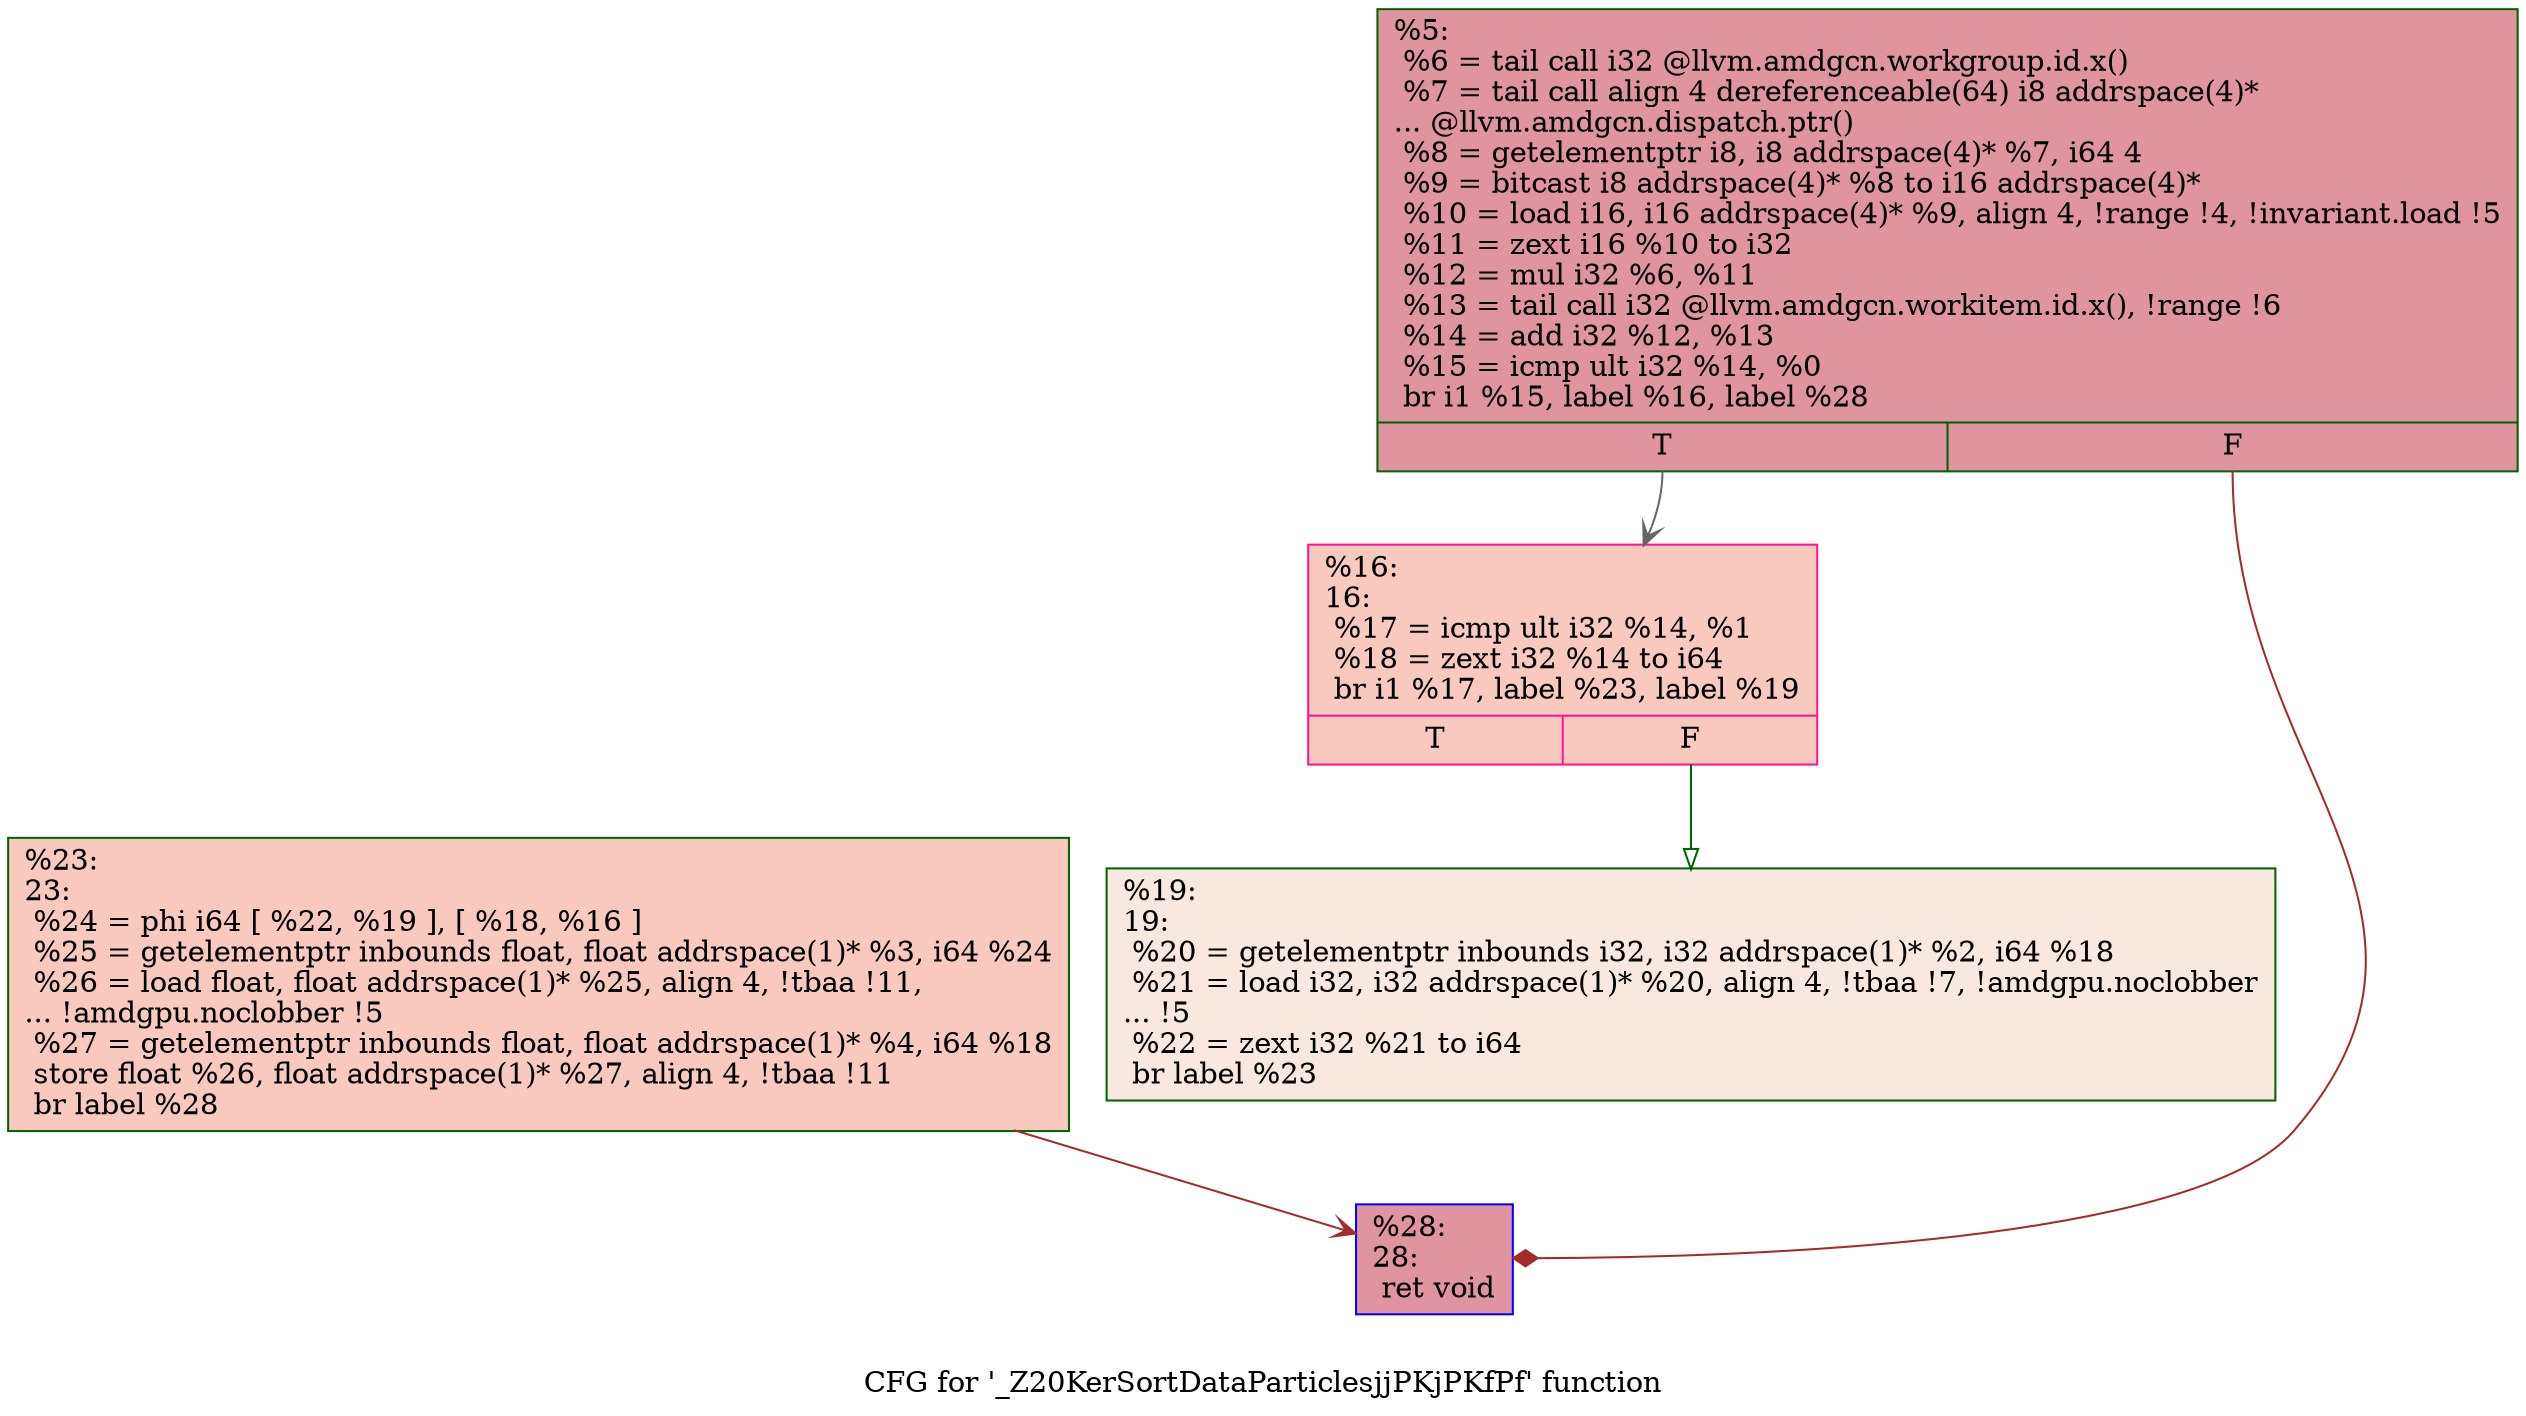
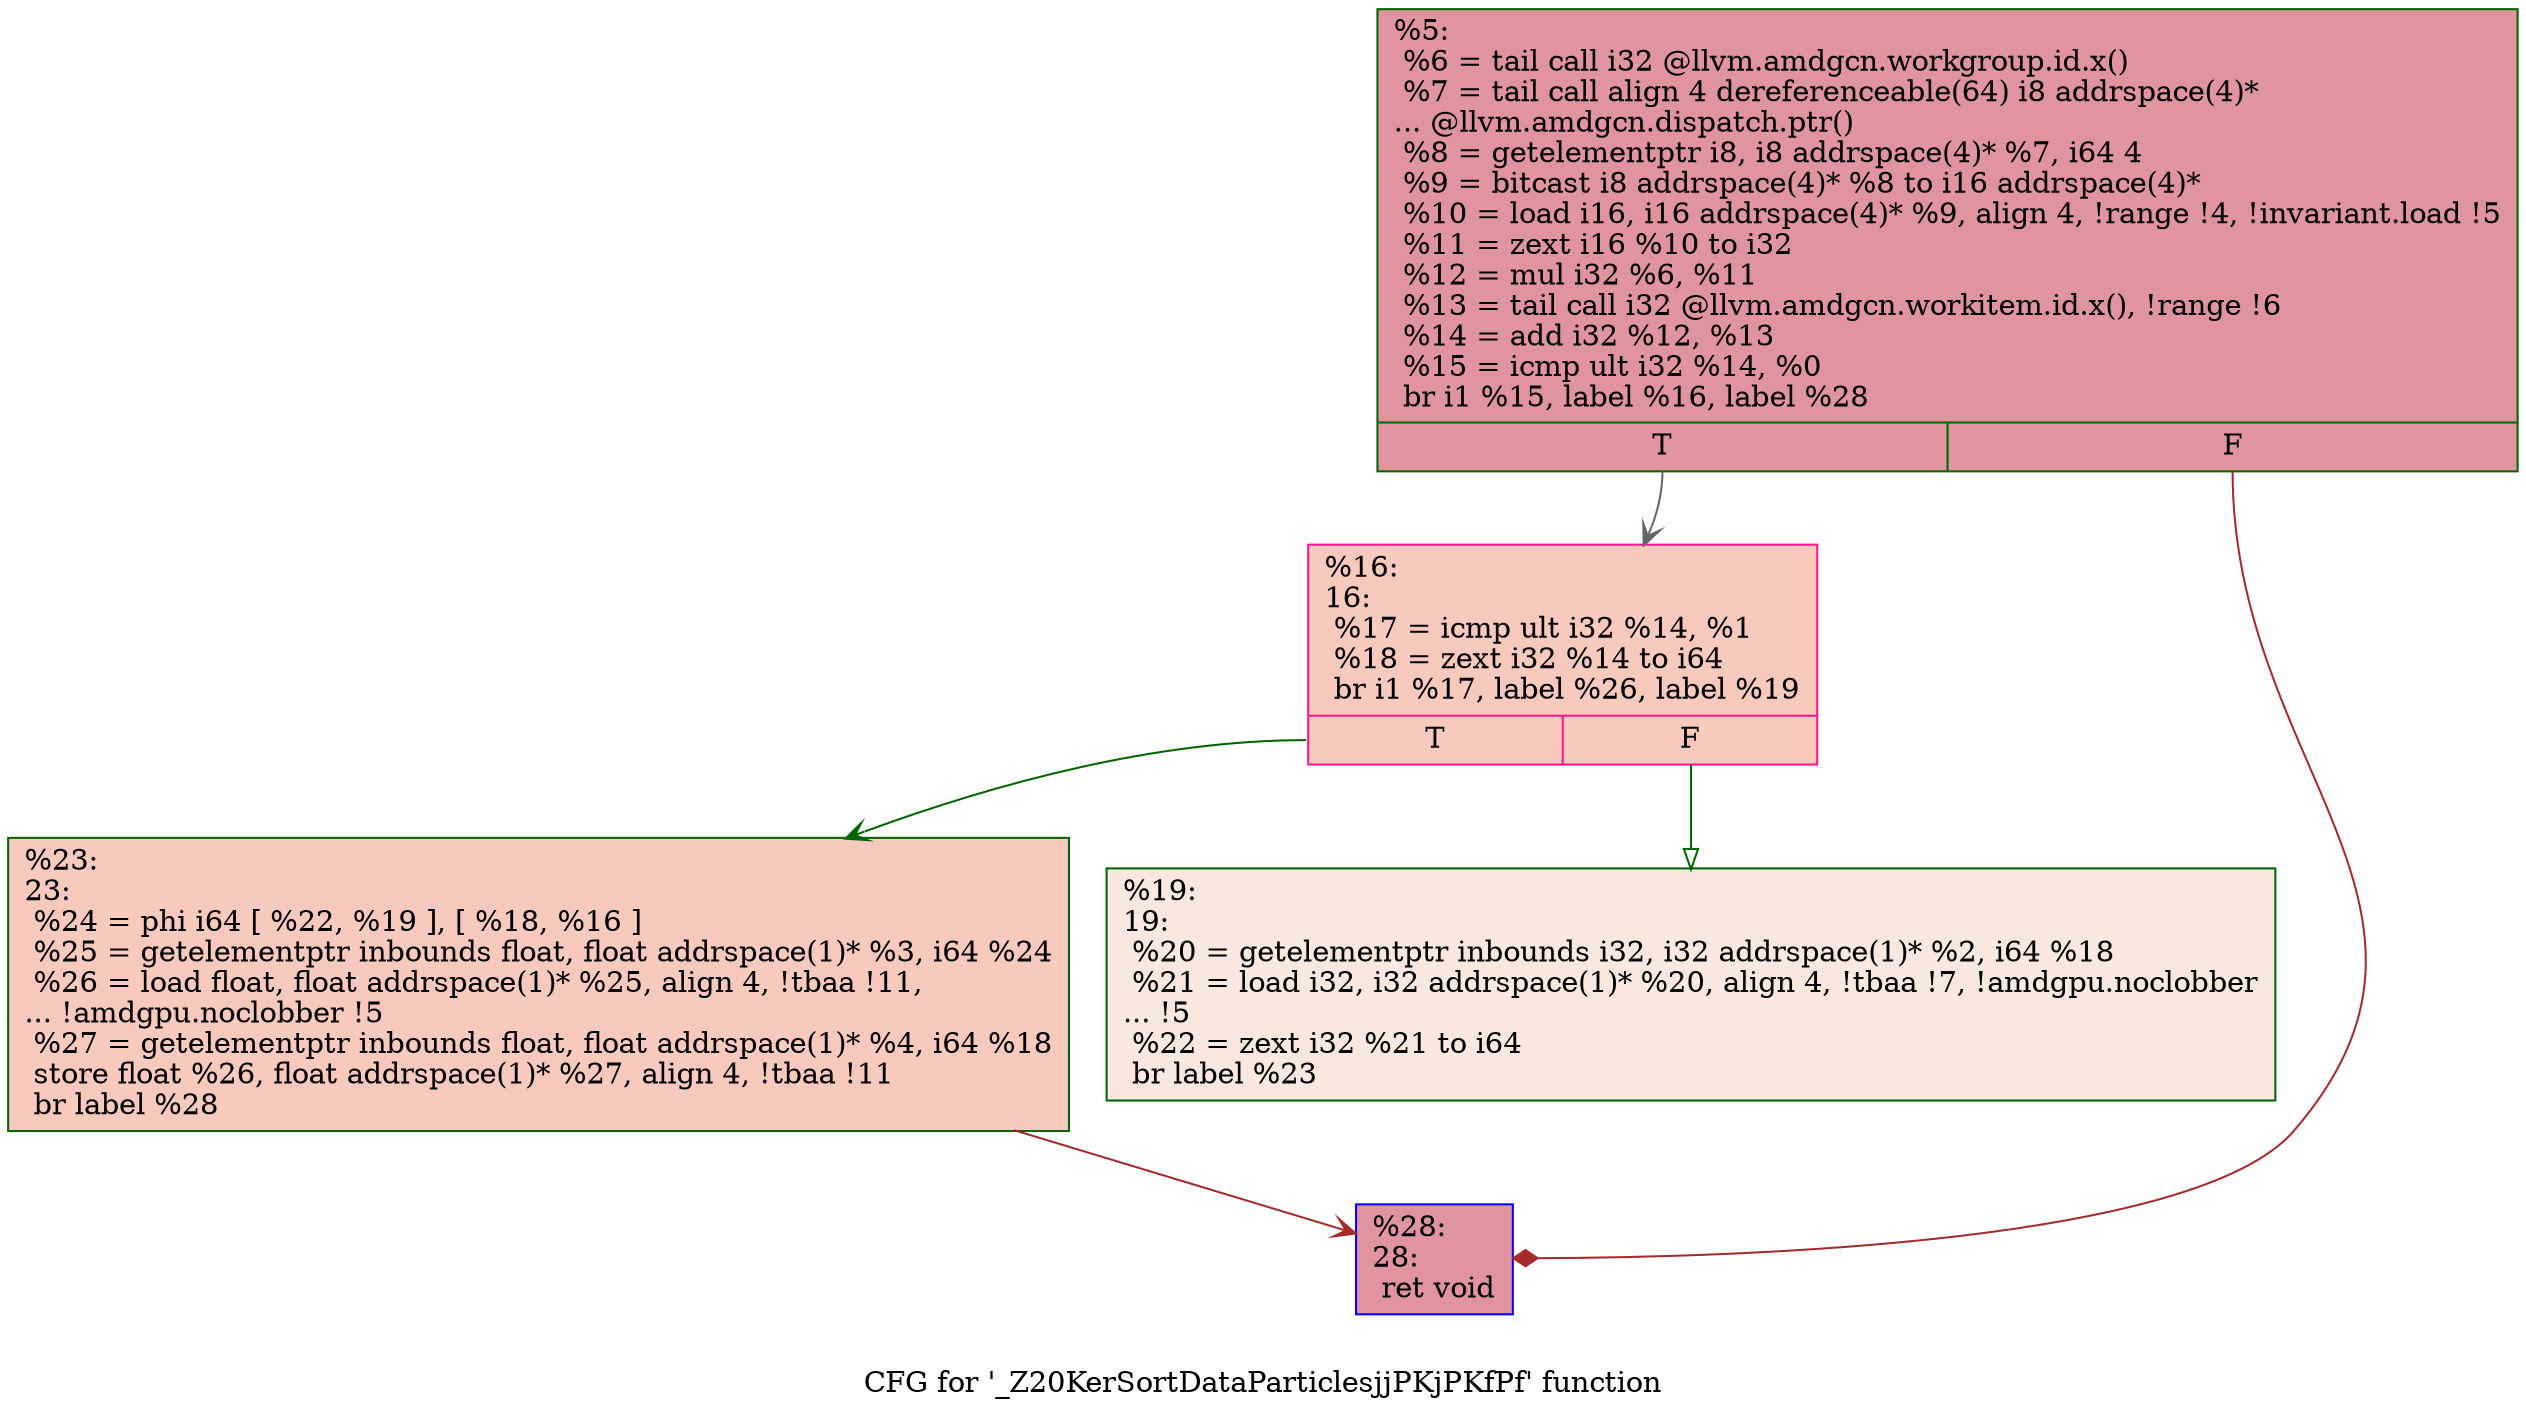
  digraph {
    label="CFG for '_Z20KerSortDataParticlesjjPKjPKfPf' function"
    node [color=darkgreen fillcolor="#b70d2870" shape=record style=filled]
    edge [arrowhead=vee color=brown tailport=s0]
    n1 [label="{%5:\l  %6 = tail call i32 @llvm.amdgcn.workgroup.id.x()\l  %7 = tail call align 4 dereferenceable(64) i8 addrspace(4)*\l... @llvm.amdgcn.dispatch.ptr()\l  %8 = getelementptr i8, i8 addrspace(4)* %7, i64 4\l  %9 = bitcast i8 addrspace(4)* %8 to i16 addrspace(4)*\l  %10 = load i16, i16 addrspace(4)* %9, align 4, !range !4, !invariant.load !5\l  %11 = zext i16 %10 to i32\l  %12 = mul i32 %6, %11\l  %13 = tail call i32 @llvm.amdgcn.workitem.id.x(), !range !6\l  %14 = add i32 %12, %13\l  %15 = icmp ult i32 %14, %0\l  br i1 %15, label %16, label %28\l|{<s0>T|<s1>F}}"]
-   n2 [color=deeppink fillcolor="#ef886b70" label="{%16:\l16:                                               \l  %17 = icmp ult i32 %14, %1\l  %18 = zext i32 %14 to i64\l  br i1 %17, label %23, label %19\l|{<s0>T|<s1>F}}"]
+   n2 [color=deeppink fillcolor="#ef886b70" label="{%16:\l16:                                               \l  %17 = icmp ult i32 %14, %1\l  %18 = zext i32 %14 to i64\l  br i1 %17, label %26, label %19\l|{<s0>T|<s1>F}}"]
    n3 [color=blue label="{%28:\l28:                                               \l  ret void\l}"]
    n4 [fillcolor="#ef886b70" label="{%23:\l23:                                               \l  %24 = phi i64 [ %22, %19 ], [ %18, %16 ]\l  %25 = getelementptr inbounds float, float addrspace(1)* %3, i64 %24\l  %26 = load float, float addrspace(1)* %25, align 4, !tbaa !11,\l... !amdgpu.noclobber !5\l  %27 = getelementptr inbounds float, float addrspace(1)* %4, i64 %18\l  store float %26, float addrspace(1)* %27, align 4, !tbaa !11\l  br label %28\l}"]
    n5 [fillcolor="#f1ccb870" label="{%19:\l19:                                               \l  %20 = getelementptr inbounds i32, i32 addrspace(1)* %2, i64 %18\l  %21 = load i32, i32 addrspace(1)* %20, align 4, !tbaa !7, !amdgpu.noclobber\l... !5\l  %22 = zext i32 %21 to i64\l  br label %23\l}"]
    n1 -> n2 [color=gray40]
    n1 -> n3 [arrowhead=diamond tailport=s1]
+   n2 -> n4 [color=darkgreen]
    n2 -> n5 [arrowhead=onormal color=darkgreen tailport=s1]
    n4 -> n3 [tailport=""]
  }
